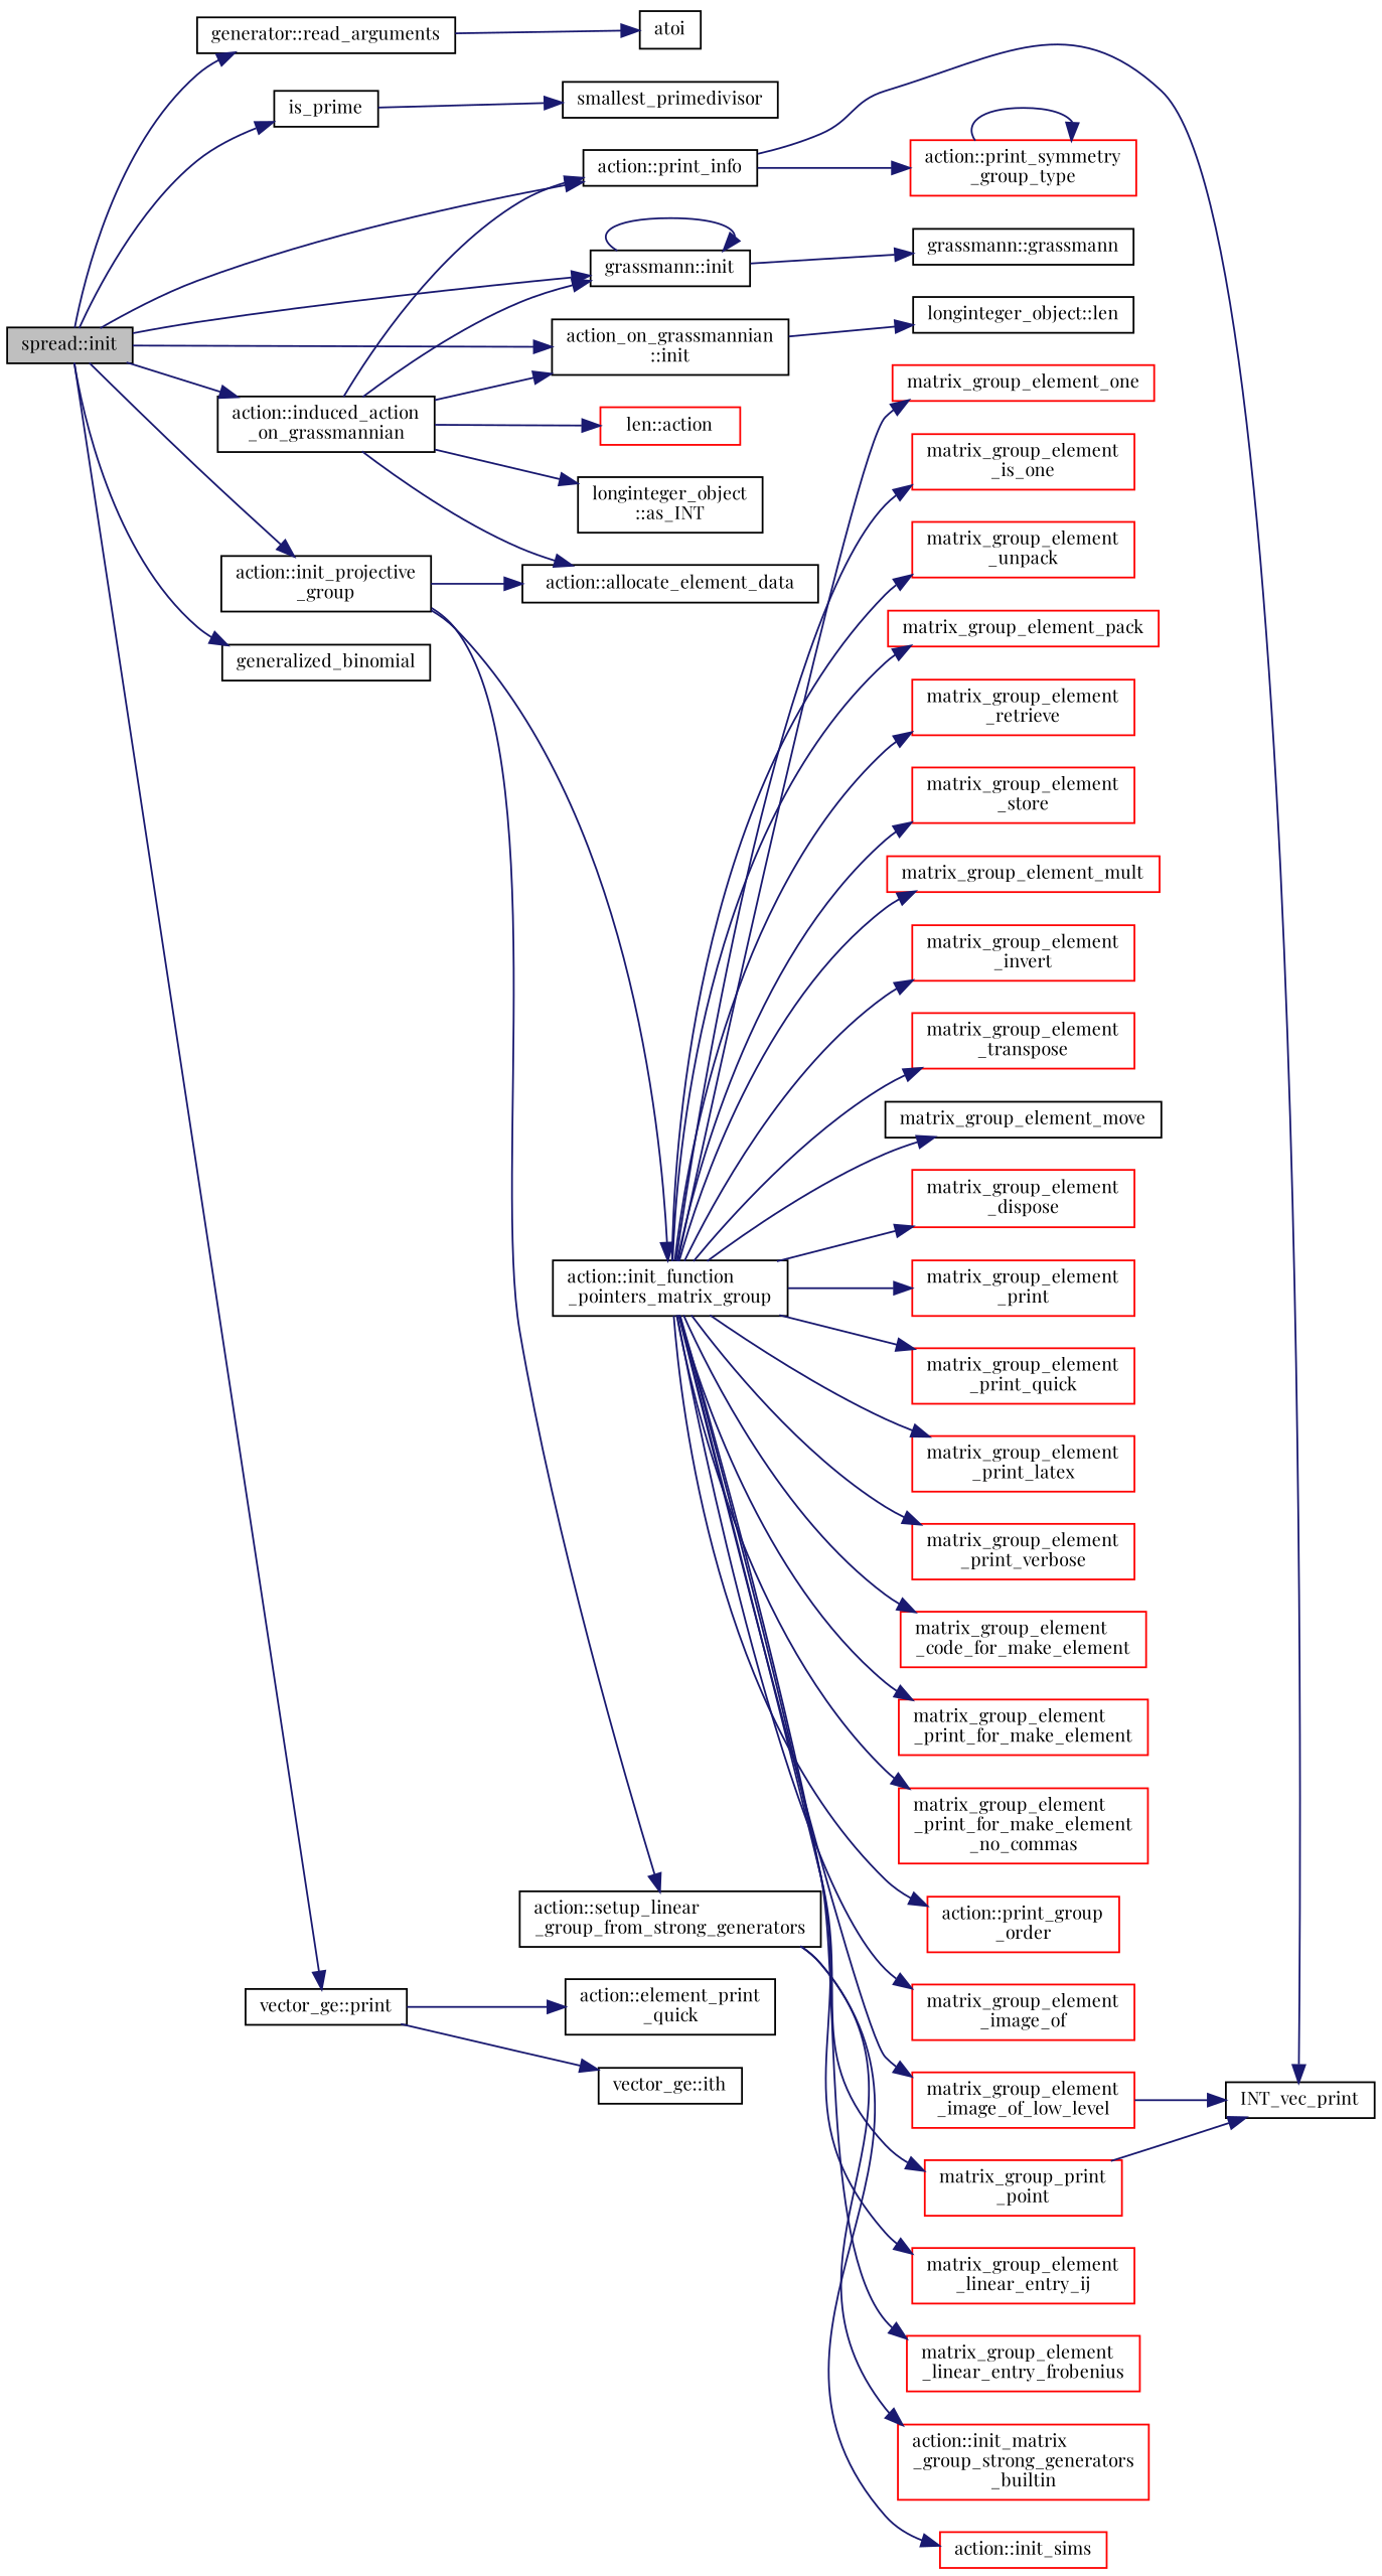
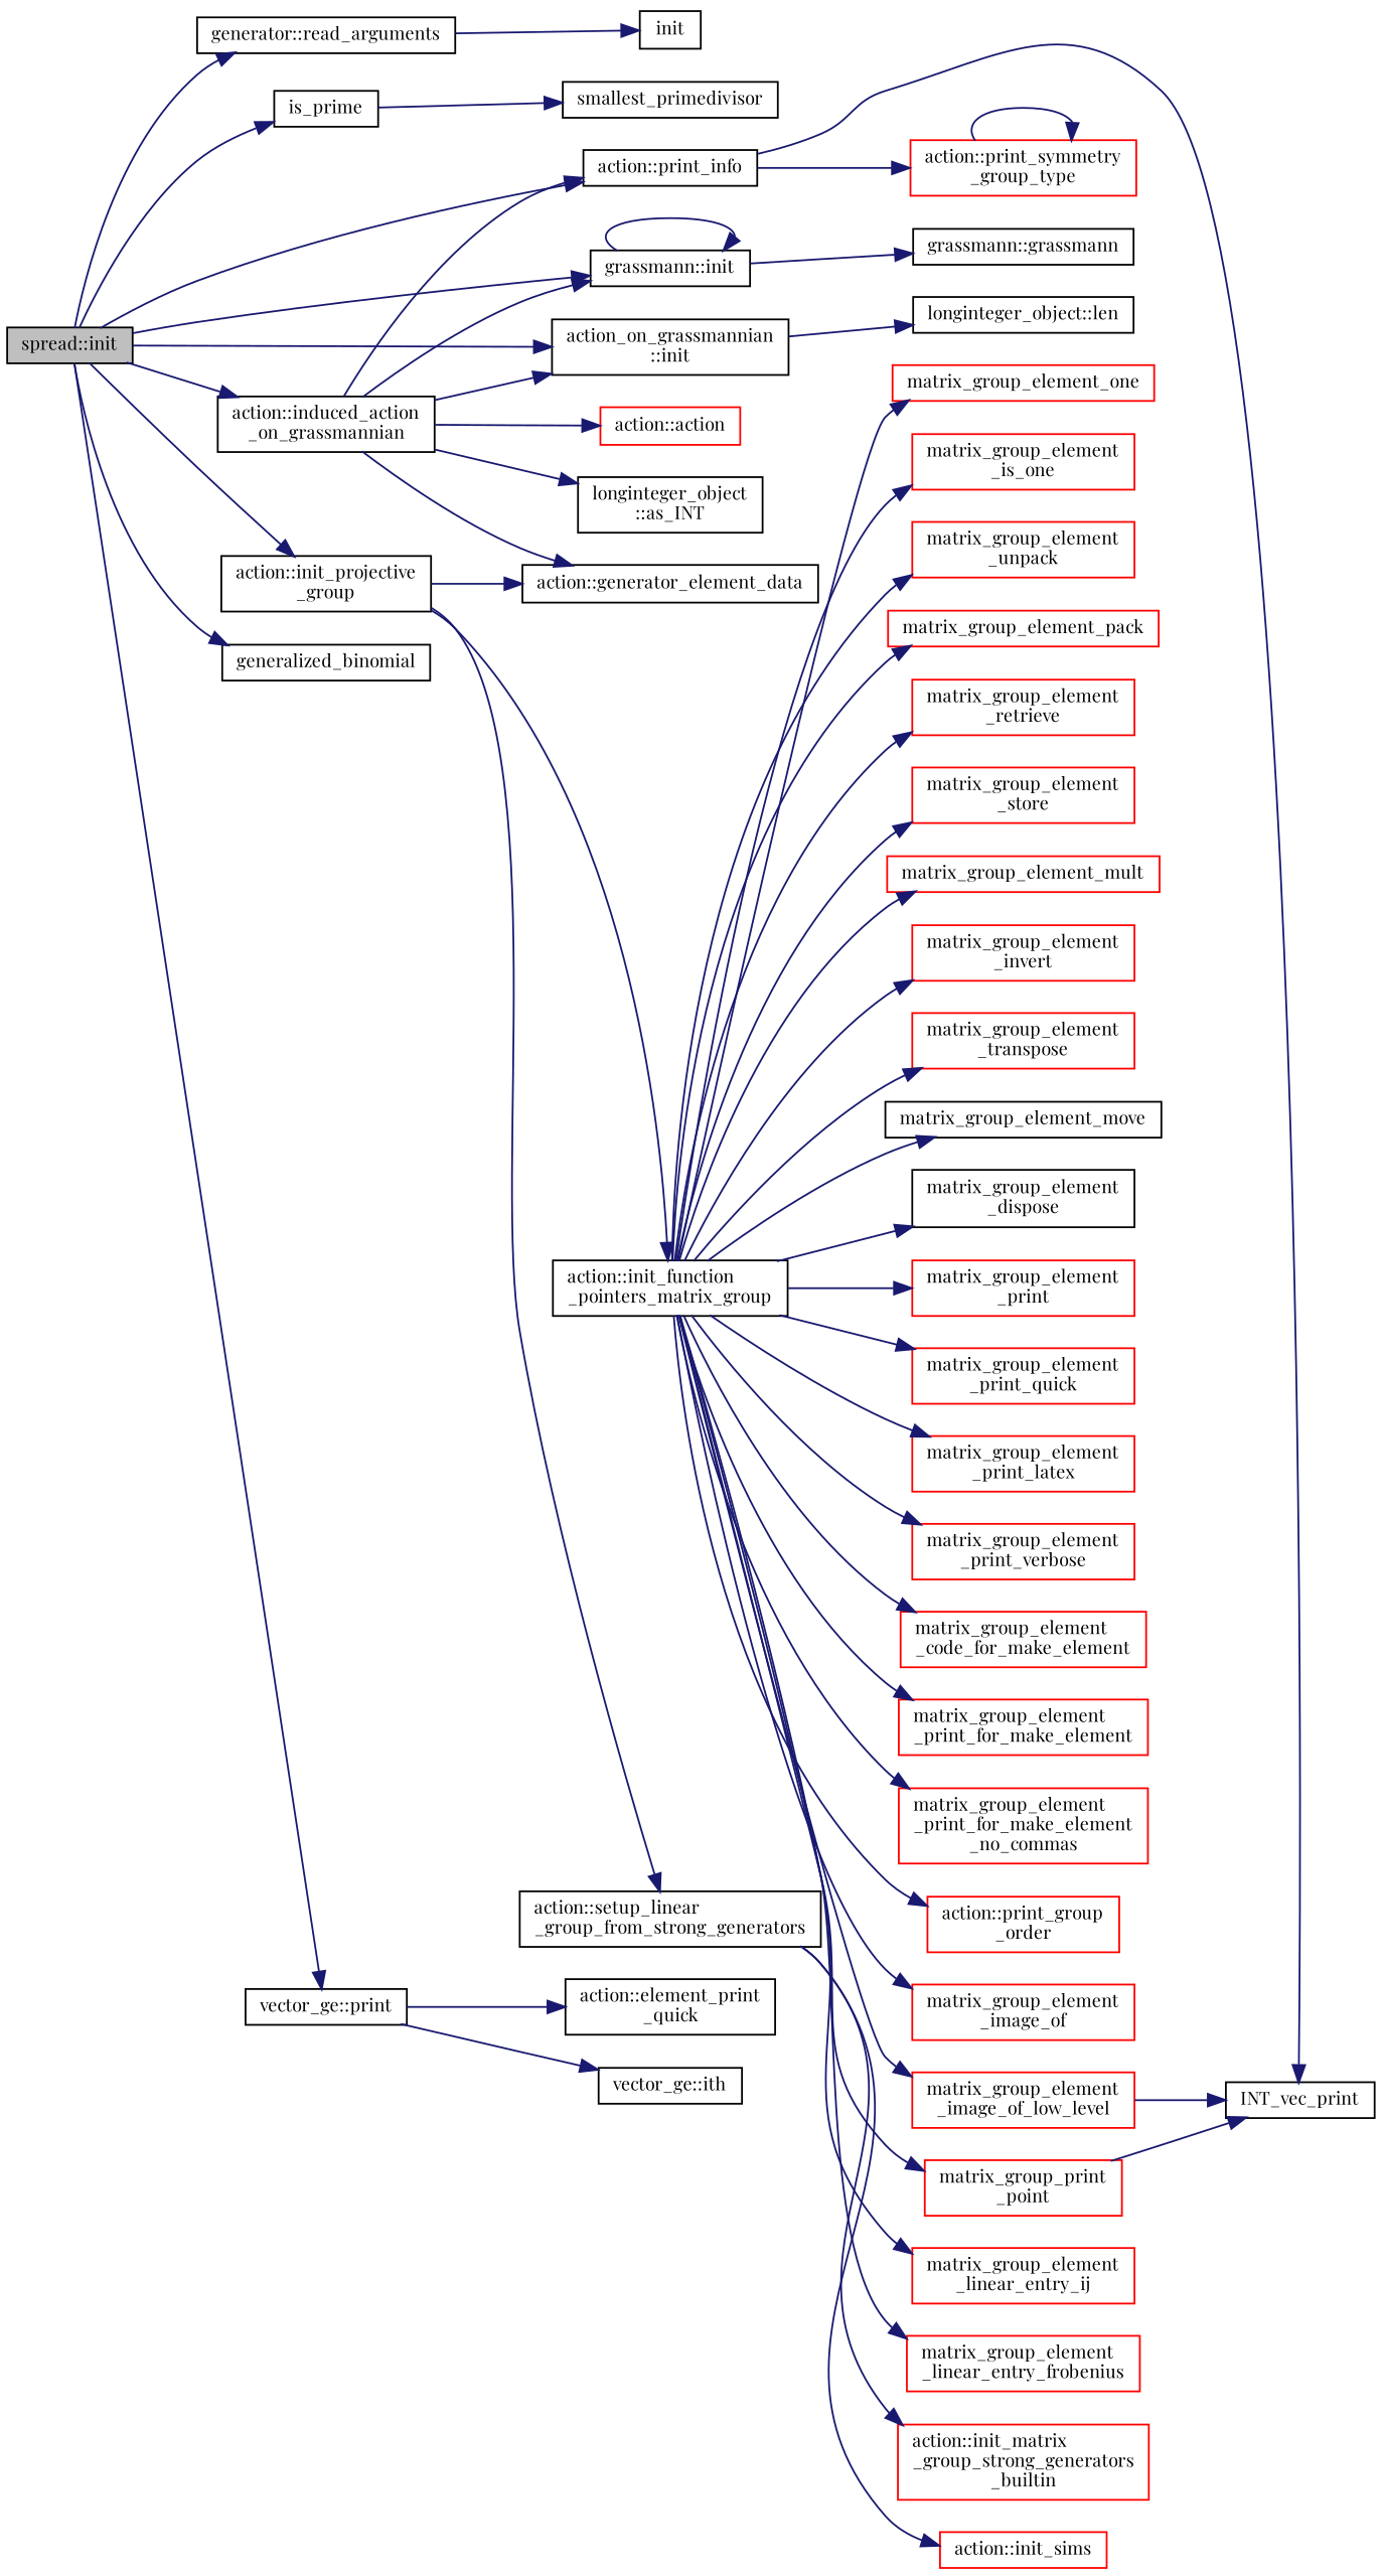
  digraph {
    fontname="Playfair Display"
    rankdir=LR
    node [color=red fillcolor=white fontname="Playfair Display" fontsize=10 shape=record style=filled]
    edge [color=midnightblue fontname="Playfair Display" fontsize=10 labelfontname=Helvetica labelfontsize=10 style=solid]
    n1 [color=black fillcolor=grey75 fontcolor=black height=0.2 label="spread::init" width=0.4]
    n2 [color=black height=0.2 label="generator::read_arguments" width=0.4]
    n3 [color=black height=0.2 label=is_prime width=0.4]
    n4 [color=black height=0.2 label="action::init_projective\l_group" width=0.4]
    n5 [color=black height=0.2 label="action::print_info" width=0.4]
    n6 [color=black height=0.2 label="grassmann::init" width=0.4]
    n7 [color=black height=0.2 label=generalized_binomial width=0.4]
    n8 [color=black height=0.2 label="action_on_grassmannian\l::init" width=0.4]
    n9 [color=black height=0.2 label="action::induced_action\l_on_grassmannian" width=0.4]
    n10 [color=black height=0.2 label="vector_ge::print" width=0.4]
-   n11 [color=black height=0.2 label=atoi width=0.4]
+   n11 [color=black height=0.2 label=init width=0.4]
    n12 [color=black height=0.2 label=smallest_primedivisor width=0.4]
    n13 [color=black height=0.2 label="action::init_function\l_pointers_matrix_group" width=0.4]
-   n14 [color=black height=0.2 label="action::allocate_element_data" width=0.4]
+   n14 [color=black height=0.2 label="action::generator_element_data" width=0.4]
    n15 [color=black height=0.2 label="action::setup_linear\l_group_from_strong_generators" width=0.4]
    n16 [color=black height=0.2 label=INT_vec_print width=0.4]
    n17 [height=0.2 label="action::print_symmetry\l_group_type" width=0.4]
    n18 [color=black height=0.2 label="grassmann::grassmann" width=0.4]
    n19 [color=black height=0.2 label="longinteger_object::len" width=0.4]
-   n20 [height=0.2 label="len::action" width=0.4]
+   n20 [height=0.2 label="action::action" width=0.4]
    n21 [color=black height=0.2 label="longinteger_object\l::as_INT" width=0.4]
    n22 [color=black height=0.2 label="action::element_print\l_quick" width=0.4]
    n23 [color=black height=0.2 label="vector_ge::ith" width=0.4]
    n24 [height=0.2 label="action::print_group\l_order" width=0.4]
    n25 [height=0.2 label="matrix_group_element\l_image_of" width=0.4]
    n26 [height=0.2 label="matrix_group_element\l_image_of_low_level" width=0.4]
    n27 [height=0.2 label="matrix_group_element\l_linear_entry_ij" width=0.4]
    n28 [height=0.2 label="matrix_group_element\l_linear_entry_frobenius" width=0.4]
    n29 [height=0.2 label=matrix_group_element_one width=0.4]
    n30 [height=0.2 label="matrix_group_element\l_is_one" width=0.4]
    n31 [height=0.2 label="matrix_group_element\l_unpack" width=0.4]
    n32 [height=0.2 label=matrix_group_element_pack width=0.4]
    n33 [height=0.2 label="matrix_group_element\l_retrieve" width=0.4]
    n34 [height=0.2 label="matrix_group_element\l_store" width=0.4]
    n35 [height=0.2 label=matrix_group_element_mult width=0.4]
    n36 [height=0.2 label="matrix_group_element\l_invert" width=0.4]
    n37 [height=0.2 label="matrix_group_element\l_transpose" width=0.4]
    n38 [color=black height=0.2 label=matrix_group_element_move width=0.4]
-   n39 [height=0.2 label="matrix_group_element\l_dispose" width=0.4]
+   n39 [color=black height=0.2 label="matrix_group_element\l_dispose" width=0.4]
    n40 [height=0.2 label="matrix_group_element\l_print" width=0.4]
    n41 [height=0.2 label="matrix_group_element\l_print_quick" width=0.4]
    n42 [height=0.2 label="matrix_group_element\l_print_latex" width=0.4]
    n43 [height=0.2 label="matrix_group_element\l_print_verbose" width=0.4]
    n44 [height=0.2 label="matrix_group_element\l_code_for_make_element" width=0.4]
    n45 [height=0.2 label="matrix_group_element\l_print_for_make_element" width=0.4]
    n46 [height=0.2 label="matrix_group_element\l_print_for_make_element\l_no_commas" width=0.4]
    n47 [height=0.2 label="matrix_group_print\l_point" width=0.4]
    n48 [height=0.2 label="action::init_matrix\l_group_strong_generators\l_builtin" width=0.4]
    n49 [height=0.2 label="action::init_sims" width=0.4]
    n1 -> n2
    n1 -> n3
    n1 -> n4
    n1 -> n5
    n1 -> n6
    n1 -> n7
    n1 -> n8
    n1 -> n9
    n1 -> n10
    n2 -> n11
    n3 -> n12
    n4 -> n13
    n4 -> n14
    n4 -> n15
    n5 -> n16
    n5 -> n17
    n6 -> n6
    n6 -> n18
    n8 -> n19
    n9 -> n5
    n9 -> n6
    n9 -> n8
    n9 -> n14
    n9 -> n20
    n9 -> n21
    n10 -> n22
    n10 -> n23
    n13 -> n24
    n13 -> n25
    n13 -> n26
    n13 -> n27
    n13 -> n28
    n13 -> n29
    n13 -> n30
    n13 -> n31
    n13 -> n32
    n13 -> n33
    n13 -> n34
    n13 -> n35
    n13 -> n36
    n13 -> n37
    n13 -> n38
    n13 -> n39
    n13 -> n40
    n13 -> n41
    n13 -> n42
    n13 -> n43
    n13 -> n44
    n13 -> n45
    n13 -> n46
    n13 -> n47
    n15 -> n48
    n15 -> n49
    n17 -> n17
    n26 -> n16
    n47 -> n16
  }
